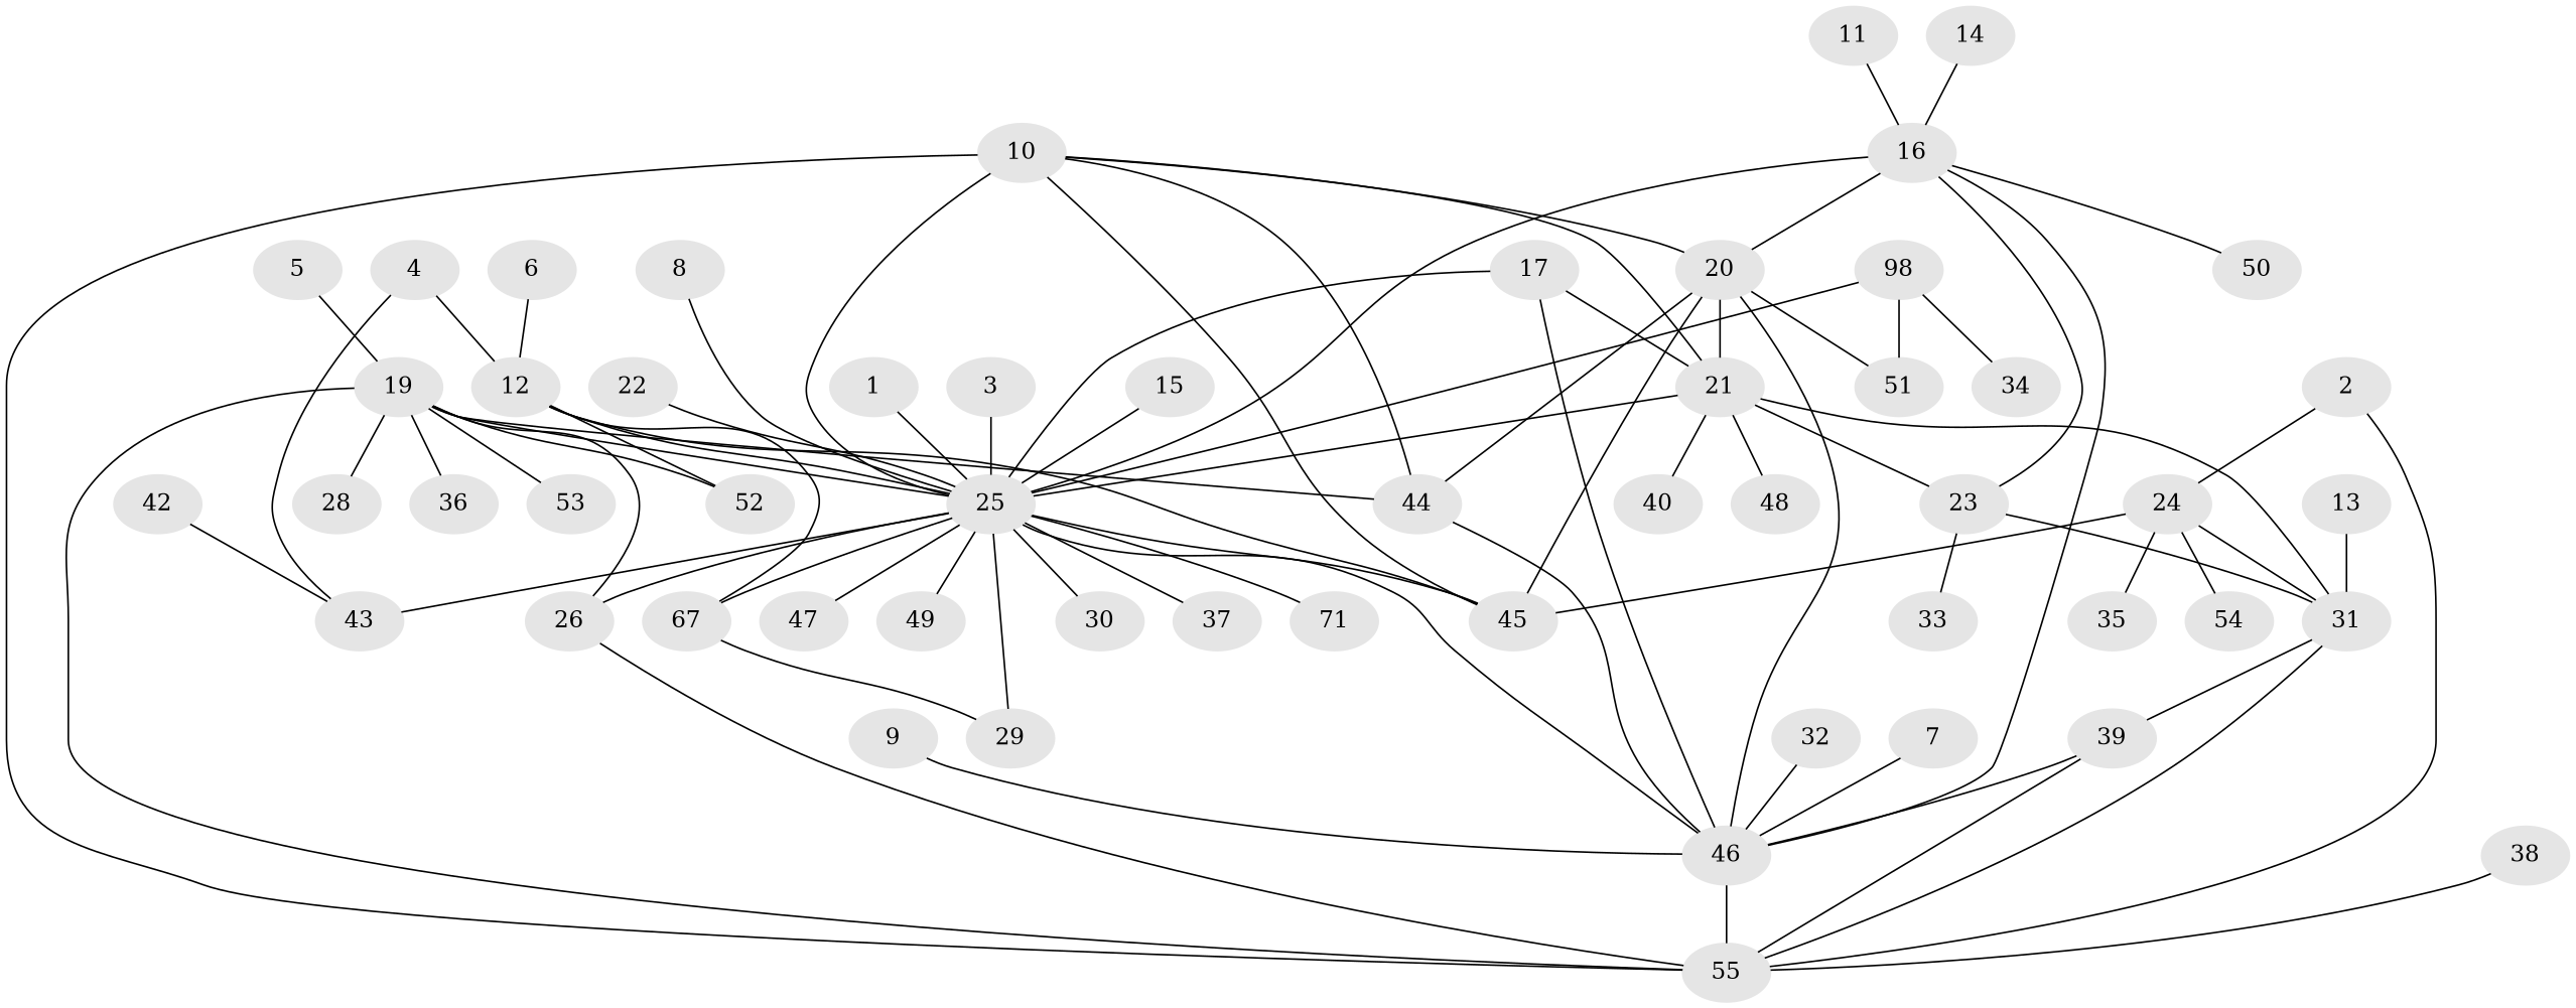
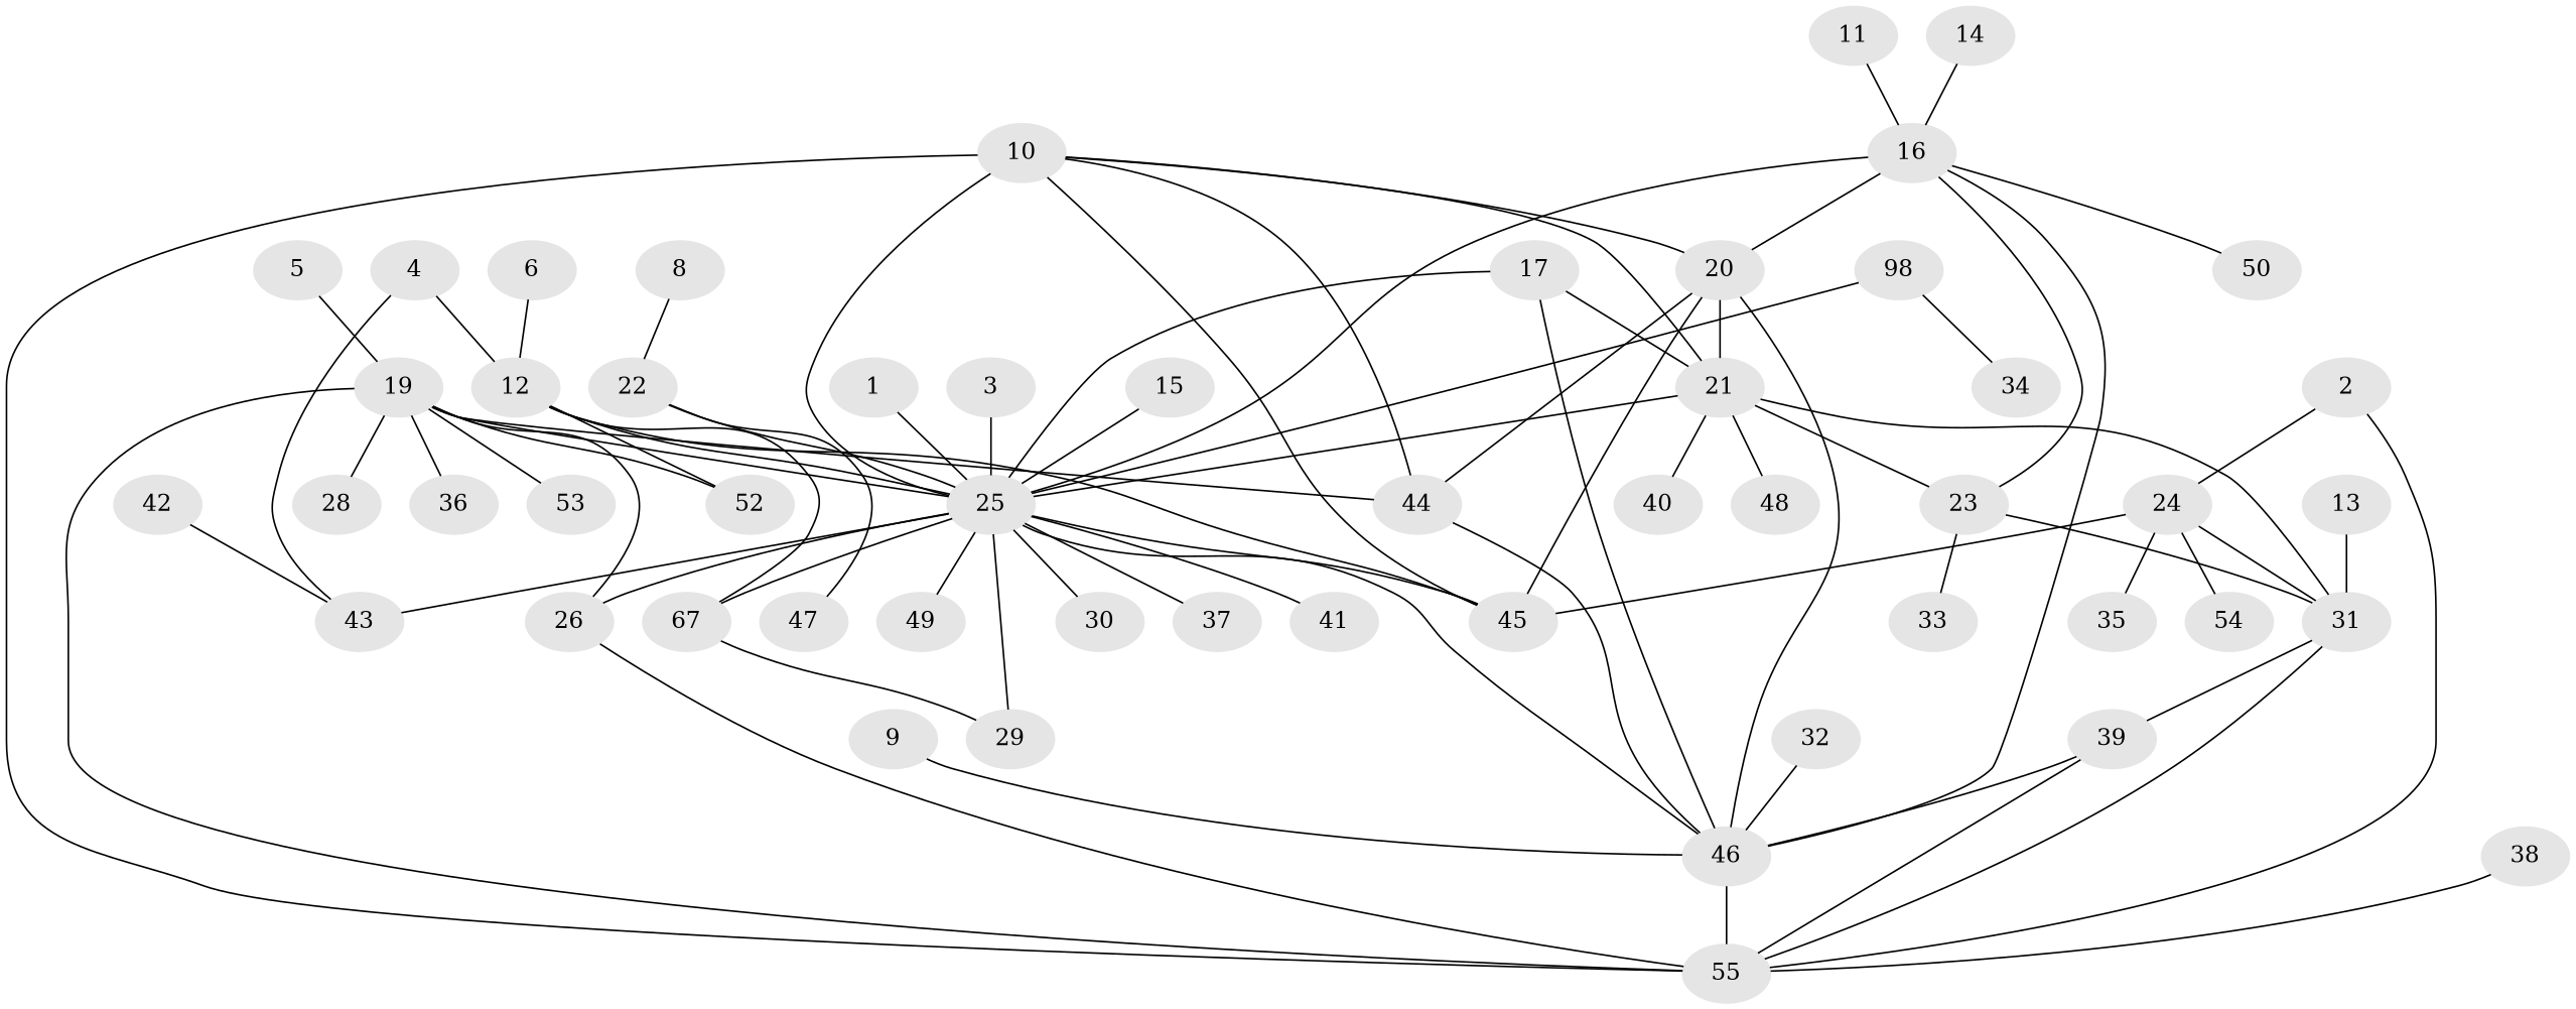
  graph {
    node [color=gray90 style=filled]
    edge [weight=1.0]
    1
    25
    43
    46
    45
    n6 [label=67]
    26
    29
    30
    37
-   41 [label=71]
+   41
    47
    49
    2
    24
    55
    31
    35
    54
    3
    4
    12
    52
    5
    19
    28
    36
    44
    53
    6
-   7
    8
    9
    10
    20
    21
-   51
    23
    40
    48
    11
    16
    50
    13
    39
    14
    15
    33
    17
    n50 [label=98]
    34
    22
    32
    38
    42
    1 -- 25
    25 -- 43 [weight=2.0]
    25 -- 46
    25 -- 45 [weight=2.0]
    25 -- n6 [weight=3.0]
    25 -- 26 [weight=2.0]
    25 -- 29
    25 -- 30
    25 -- 37
    25 -- 41
-   25 -- 47
+   22 -- 47
    25 -- 49
    46 -- 55
    n6 -- 29
    26 -- 55
    2 -- 24
    2 -- 55
    24 -- 45
    24 -- 31
    24 -- 35
    24 -- 54
    31 -- 55
    31 -- 39
    3 -- 25
    4 -- 43
    4 -- 12
    12 -- 25
    12 -- 45
    12 -- n6
    12 -- 52
    5 -- 19
    19 -- 25
    19 -- 26
    19 -- 55
    19 -- 52
    19 -- 28
    19 -- 36
    19 -- 44
    19 -- 53
    44 -- 46
    6 -- 12
-   7 -- 46
-   8 -- 25
+   8 -- 22
    9 -- 46
    10 -- 25
    10 -- 45
    10 -- 55 [weight=3.0]
    10 -- 44
    10 -- 20
    10 -- 21
    20 -- 46
    20 -- 45
    20 -- 44
    20 -- 21
-   20 -- 51
    21 -- 25
    21 -- 31
    21 -- 23
    21 -- 40
    21 -- 48
    23 -- 31
    23 -- 33
    11 -- 16
    16 -- 25 [weight=2.0]
    16 -- 46
    16 -- 20
    16 -- 23
    16 -- 50
    13 -- 31
    39 -- 46
    39 -- 55
    14 -- 16
    15 -- 25
    17 -- 25
    17 -- 46
    17 -- 21
    n50 -- 25
-   n50 -- 51
    n50 -- 34
    22 -- 25
    32 -- 46
    38 -- 55 [weight=2.0]
    42 -- 43
  }
